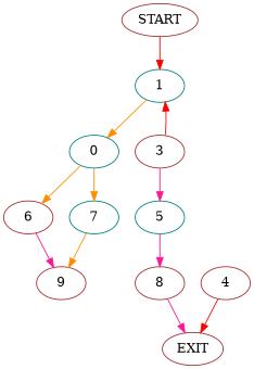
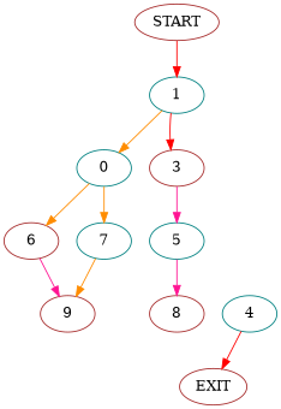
  digraph {
    node [color=brown]
    edge [color=darkorange]
    n1 [label=START]
    1 [color=teal]
    n3 [color=teal label=0]
    3
    n5 [label=EXIT]
    6
    7 [color=teal]
    5 [color=teal]
    9
-   4
+   4 [color=teal]
    8
    n1 -> 1 [color=red]
    1 -> n3
-   3 -> 1 [color=red]
+   1 -> 3 [color=red]
    n3 -> 6
    n3 -> 7
    3 -> 5 [color=deeppink]
    6 -> 9 [color=deeppink]
    7 -> 9
    5 -> 8 [color=deeppink]
    4 -> n5 [color=red]
-   8 -> n5 [color=deeppink]
  }
